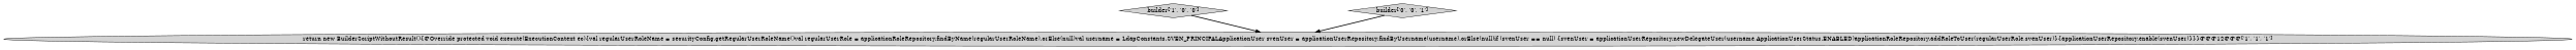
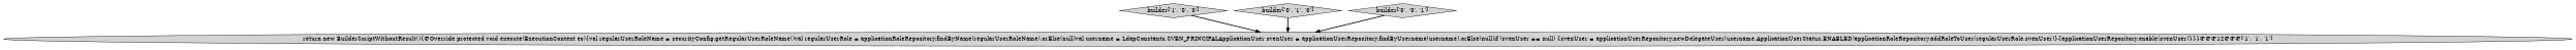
  digraph {
    node [fillcolor=lightgray shape=diamond style=filled]
    edge [style=bold]
    n1 [label="builder['1', '0', '0']"]
    n2 [label="return new BuilderScriptWithoutResult(){@Override protected void execute(ExecutionContext ec){val regularUserRoleName = securityConfig.getRegularUserRoleName()val regularUserRole = applicationRoleRepository.findByName(regularUserRoleName).orElse(null)val username = LdapConstants.SVEN_PRINCIPALApplicationUser svenUser = applicationUserRepository.findByUsername(username).orElse(null)if (svenUser == null) {svenUser = applicationUserRepository.newDelegateUser(username,ApplicationUserStatus.ENABLED)applicationRoleRepository.addRoleToUser(regularUserRole,svenUser)}{applicationUserRepository.enable(svenUser)}}}@@@12@@@['1', '1', '1']" shape=ellipse]
+   n3 [label="builder['0', '1', '0']"]
    n4 [label="builder['0', '0', '1']"]
    n1 -> n2
+   n3 -> n2
    n4 -> n2
  }
